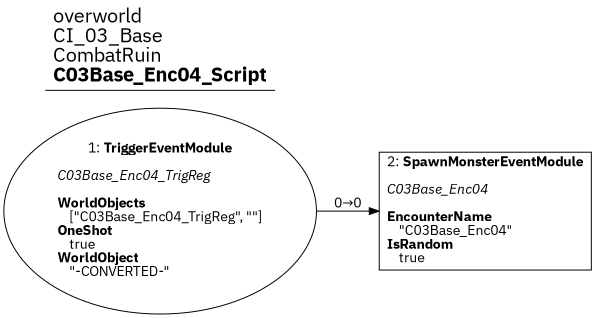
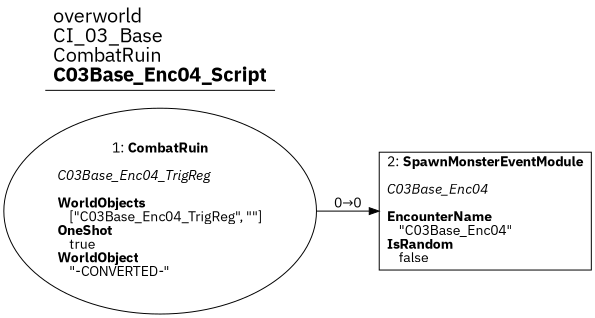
  digraph {
    fontname="IBM Plex Sans"
    splines=spline
    rankdir=LR
    node [fontname="IBM Plex Sans"]
-   n1 [label=<1: <b>TriggerEventModule</b><br/><br/><i>C03Base_Enc04_TrigReg<br align="left"/></i><br align="left"/><b>WorldObjects</b><br align="left"/>    [&quot;C03Base_Enc04_TrigReg&quot;, &quot;&quot;]<br align="left"/><b>OneShot</b><br align="left"/>    true<br align="left"/><b>WorldObject</b><br align="left"/>    &quot;-CONVERTED-&quot;<br align="left"/>> shape=oval]
-   n2 [label=<2: <b>SpawnMonsterEventModule</b><br/><br/><i>C03Base_Enc04<br align="left"/></i><br align="left"/><b>EncounterName</b><br align="left"/>    &quot;C03Base_Enc04&quot;<br align="left"/><b>IsRandom</b><br align="left"/>    true<br align="left"/>> shape=box]
+   n1 [label=<1: <b>CombatRuin</b><br/><br/><i>C03Base_Enc04_TrigReg<br align="left"/></i><br align="left"/><b>WorldObjects</b><br align="left"/>    [&quot;C03Base_Enc04_TrigReg&quot;, &quot;&quot;]<br align="left"/><b>OneShot</b><br align="left"/>    true<br align="left"/><b>WorldObject</b><br align="left"/>    &quot;-CONVERTED-&quot;<br align="left"/>> shape=oval]
+   n2 [label=<2: <b>SpawnMonsterEventModule</b><br/><br/><i>C03Base_Enc04<br align="left"/></i><br align="left"/><b>EncounterName</b><br align="left"/>    &quot;C03Base_Enc04&quot;<br align="left"/><b>IsRandom</b><br align="left"/>    false<br align="left"/>> shape=box]
    n3 [label=<<font point-size="20">overworld<br align="left"/>CI_03_Base<br align="left"/>CombatRuin<br align="left"/><b>C03Base_Enc04_Script</b><br align="left"/></font>> shape=underline]
    n1 -> n2 [fontname="IBM Plex Sans" label="0→0" color=black]
  }
